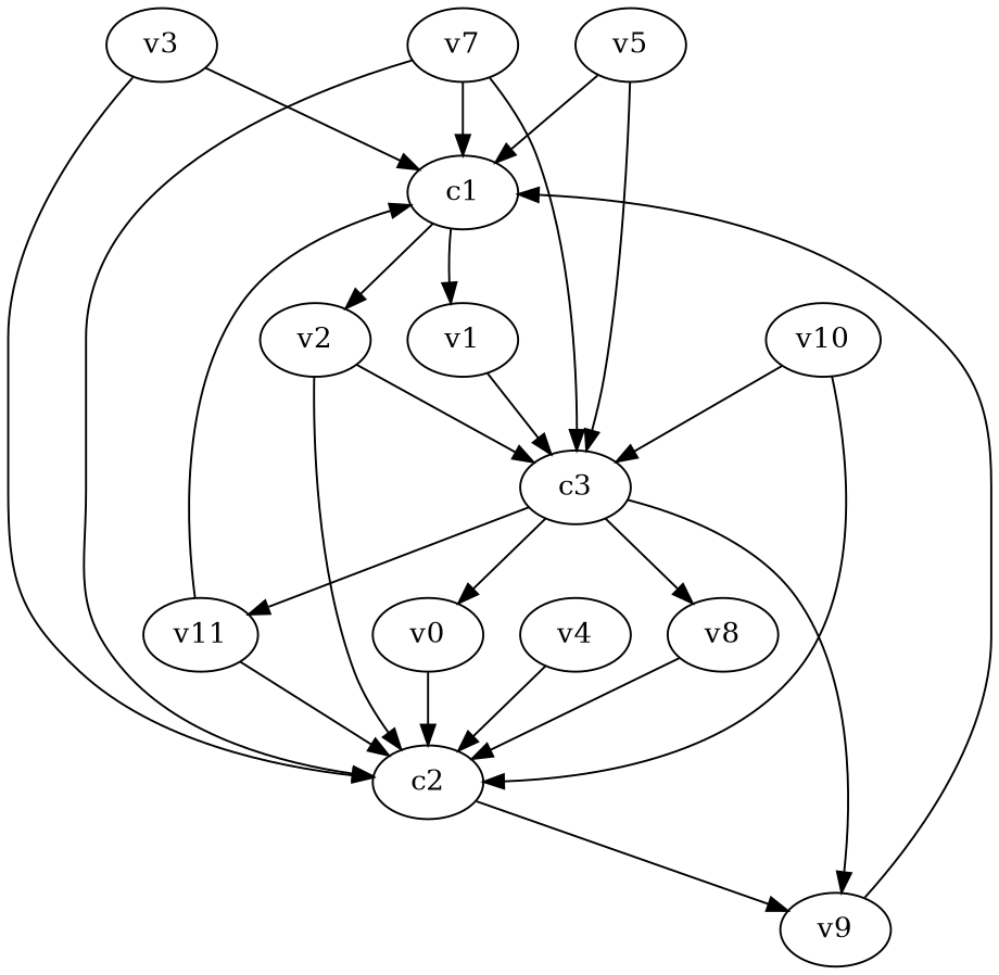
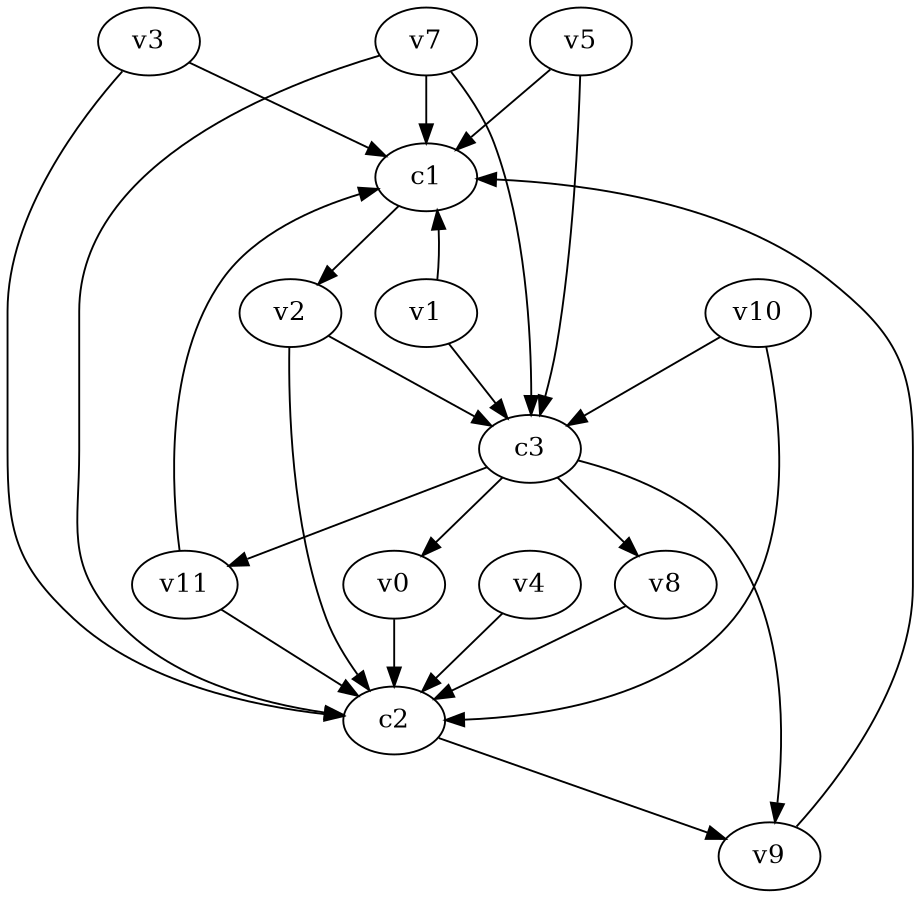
  strict digraph {
    edge [weight=1]
    c1
    v1
    v2
    c3
    c2
    v9
    n7 [label=v0]
    v8
    v11
    v4
    v3
    v5
    v7
    v10
-   c1 -> v1
+   v1 -> c1
    c1 -> v2
    v1 -> c3
    v2 -> c3
    v2 -> c2
    c3 -> v9
    c3 -> n7
    c3 -> v8
    c3 -> v11
    c2 -> v9
    v9 -> c1
    n7 -> c2
    v8 -> c2
    v11 -> c1
    v11 -> c2
    v4 -> c2
    v3 -> c1
    v3 -> c2
    v5 -> c1
    v5 -> c3
    v7 -> c1
    v7 -> c3
    v7 -> c2
    v10 -> c3
    v10 -> c2
  }
